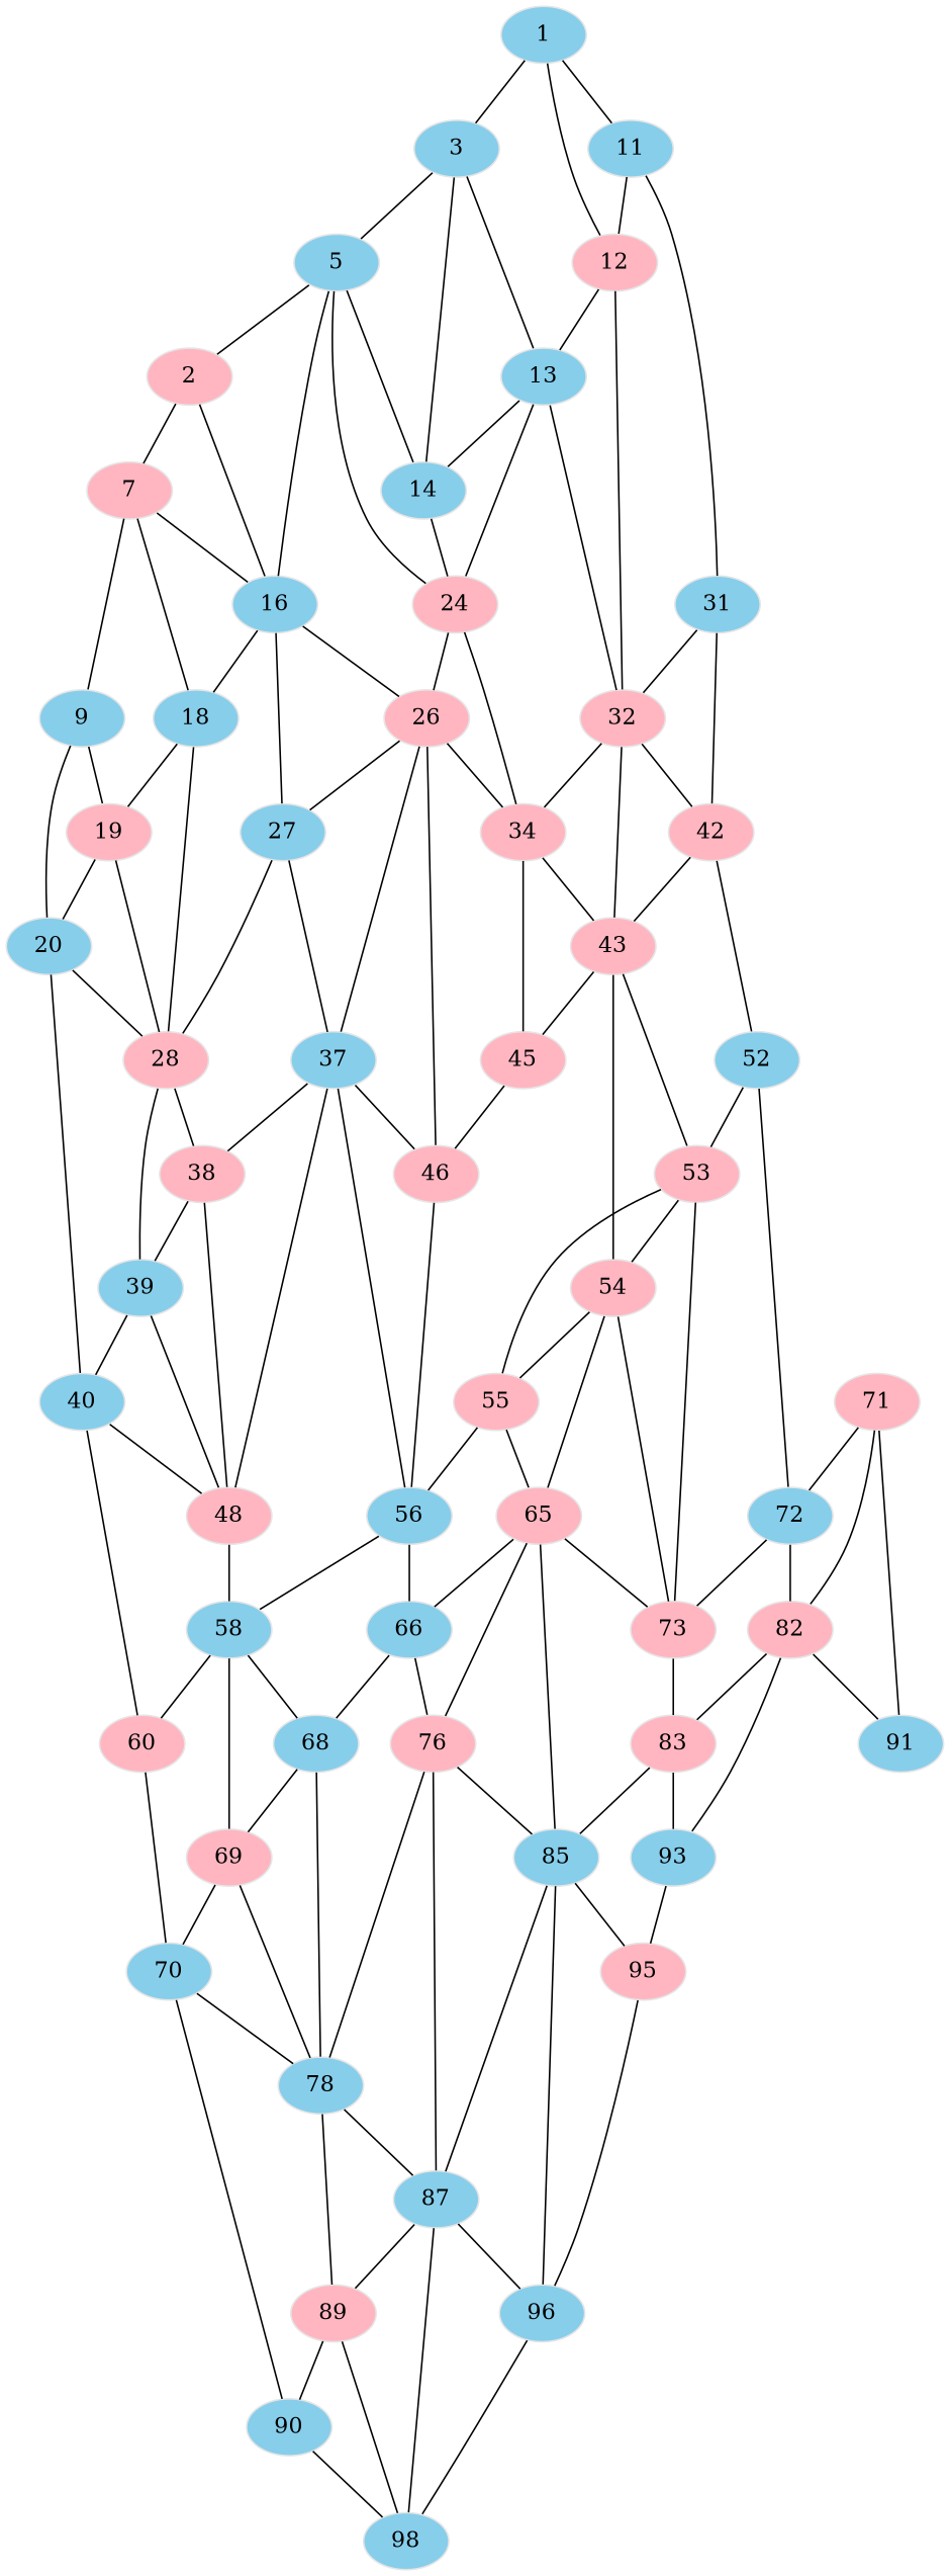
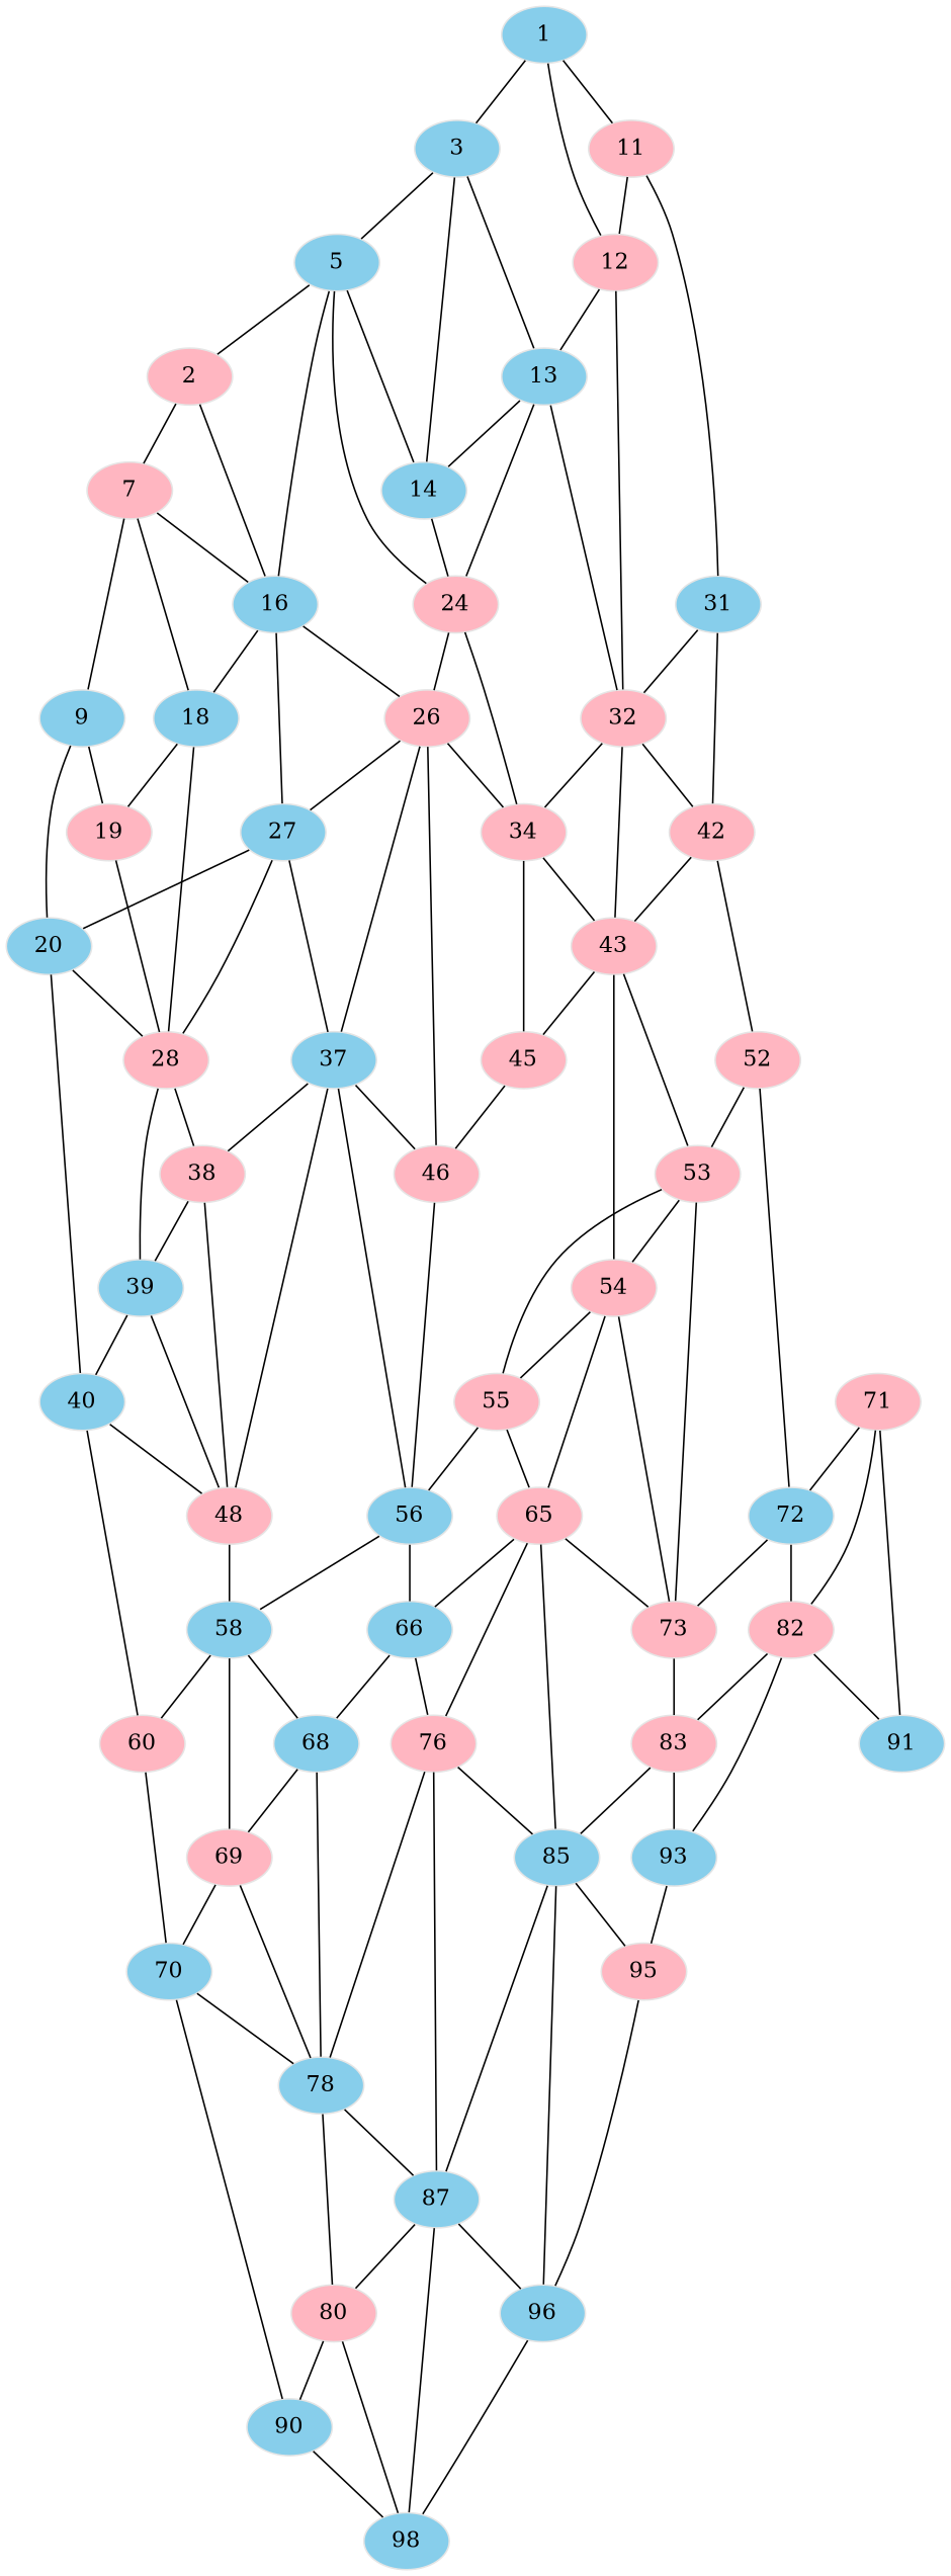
  graph {
    node [color=gray90 fillcolor=skyblue style=filled]
    1 [super="+2"]
    3 [super="+4"]
-   11 [super="+21"]
+   11 [fillcolor=lightpink super="+21"]
    12 [fillcolor=lightpink super="+22"]
    5 [super="+15"]
    13 [super="+23"]
    14
    31 [super="+41"]
    32 [fillcolor=lightpink super="+33"]
    n10 [fillcolor=lightpink label=2]
    16 [super="+17"]
    24 [fillcolor=lightpink super="+25"]
    7 [fillcolor=lightpink super="+8"]
    18
    26 [fillcolor=lightpink super="+36"]
    27
    34 [fillcolor=lightpink super="+35"]
    9 [super="+10"]
    19 [fillcolor=lightpink]
    20 [super="+30"]
    28 [fillcolor=lightpink super="+29"]
    40 [super="+50"]
    42 [fillcolor=lightpink]
    43 [fillcolor=lightpink super="+44"]
    37 [super="+47"]
    46 [fillcolor=lightpink]
    38 [fillcolor=lightpink]
    39
    48 [fillcolor=lightpink super="+49"]
    60 [fillcolor=lightpink]
    45 [fillcolor=lightpink]
    56 [super="+57"]
-   52 [super="+62"]
+   52 [fillcolor=lightpink super="+62"]
    53 [fillcolor=lightpink super="+63"]
    54 [fillcolor=lightpink super="+64"]
    58 [super="+59"]
    66 [super="+67"]
    70 [super="+80"]
    72
    55 [fillcolor=lightpink]
    73 [fillcolor=lightpink super="+74"]
    65 [fillcolor=lightpink super="+75"]
    68
    69 [fillcolor=lightpink]
    71 [fillcolor=lightpink super="+81"]
    82 [fillcolor=lightpink super="+92"]
    91
    83 [fillcolor=lightpink super="+84"]
    76 [fillcolor=lightpink super="+77"]
    85 [super="+86"]
    78 [super="+79"]
    90 [super="+100"]
    87 [super="+88"]
    95 [fillcolor=lightpink]
    96 [super="+97"]
-   89 [fillcolor=lightpink]
+   89 [fillcolor=lightpink label=80]
    98 [super="+99"]
    93 [super="+94"]
    1 -- 3
    1 -- 11
    1 -- 12
    3 -- 5
    3 -- 13
    3 -- 14
    11 -- 12 [weight=2]
    11 -- 31
    12 -- 13 [weight=2]
    12 -- 32
    5 -- 14
    5 -- n10
    5 -- 16
    5 -- 24
    13 -- 14
    13 -- 32
    13 -- 24
    14 -- 24
    31 -- 32
    31 -- 42
    32 -- 34
    32 -- 42
    32 -- 43
    n10 -- 16
    n10 -- 7
    16 -- 18
    16 -- 26
    16 -- 27
    24 -- 26
    24 -- 34 [weight=2]
    7 -- 16
    7 -- 18
    7 -- 9
    18 -- 19
    18 -- 28
    26 -- 27
    26 -- 34
    26 -- 37
    26 -- 46
    27 -- 28
    27 -- 37
    34 -- 43
    34 -- 45
    9 -- 19
    9 -- 20
-   19 -- 20
+   27 -- 20
    19 -- 28
    20 -- 28
    20 -- 40
    28 -- 38
    28 -- 39
    40 -- 48
    40 -- 60
    42 -- 43
    42 -- 52
    43 -- 45
    43 -- 53
    43 -- 54
    37 -- 46
    37 -- 38
    37 -- 48
    37 -- 56
    46 -- 56
    38 -- 39
    38 -- 48
    39 -- 40
    39 -- 48
    48 -- 58 [weight=2]
    60 -- 70
    45 -- 46
    56 -- 58
    56 -- 66 [weight=2]
    52 -- 53 [weight=2]
    52 -- 72
    53 -- 54 [weight=2]
    53 -- 55
    53 -- 73
    54 -- 55
    54 -- 73
    54 -- 65
    58 -- 60
    58 -- 68
    58 -- 69
    66 -- 68
    66 -- 76 [weight=2]
    70 -- 78
    70 -- 90
    72 -- 73
    72 -- 82
    55 -- 56
    55 -- 65
    73 -- 83 [weight=2]
    65 -- 66
    65 -- 73
    65 -- 76
    65 -- 85
    68 -- 69
    68 -- 78
    69 -- 70
    69 -- 78
    71 -- 72
    71 -- 82
    71 -- 91
    82 -- 91
    82 -- 83
    82 -- 93
    83 -- 85
    83 -- 93 [weight=2]
    76 -- 85
    76 -- 78
    76 -- 87
    85 -- 87
    85 -- 95
    85 -- 96
    78 -- 87
    78 -- 89
    90 -- 98
    87 -- 96
    87 -- 89
    87 -- 98
    95 -- 96
    96 -- 98
    89 -- 90
    89 -- 98
    93 -- 95
  }
